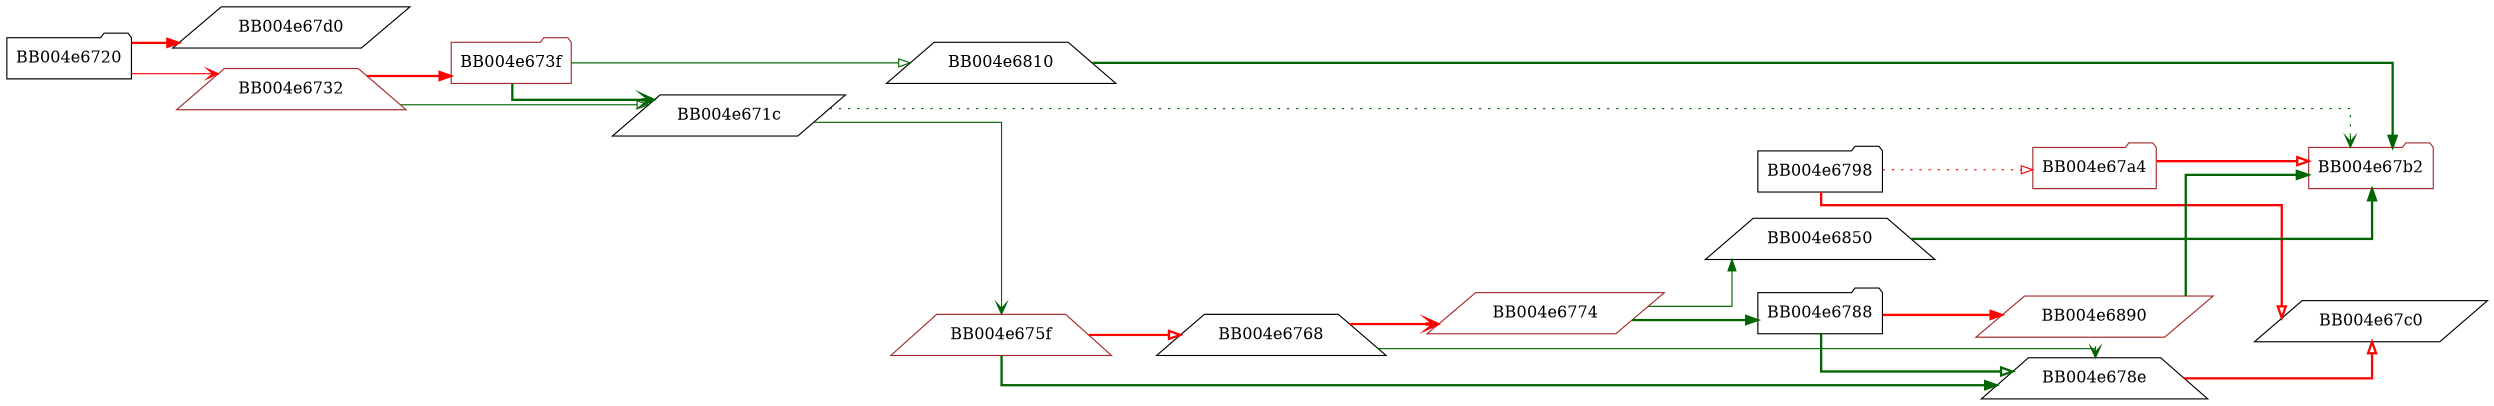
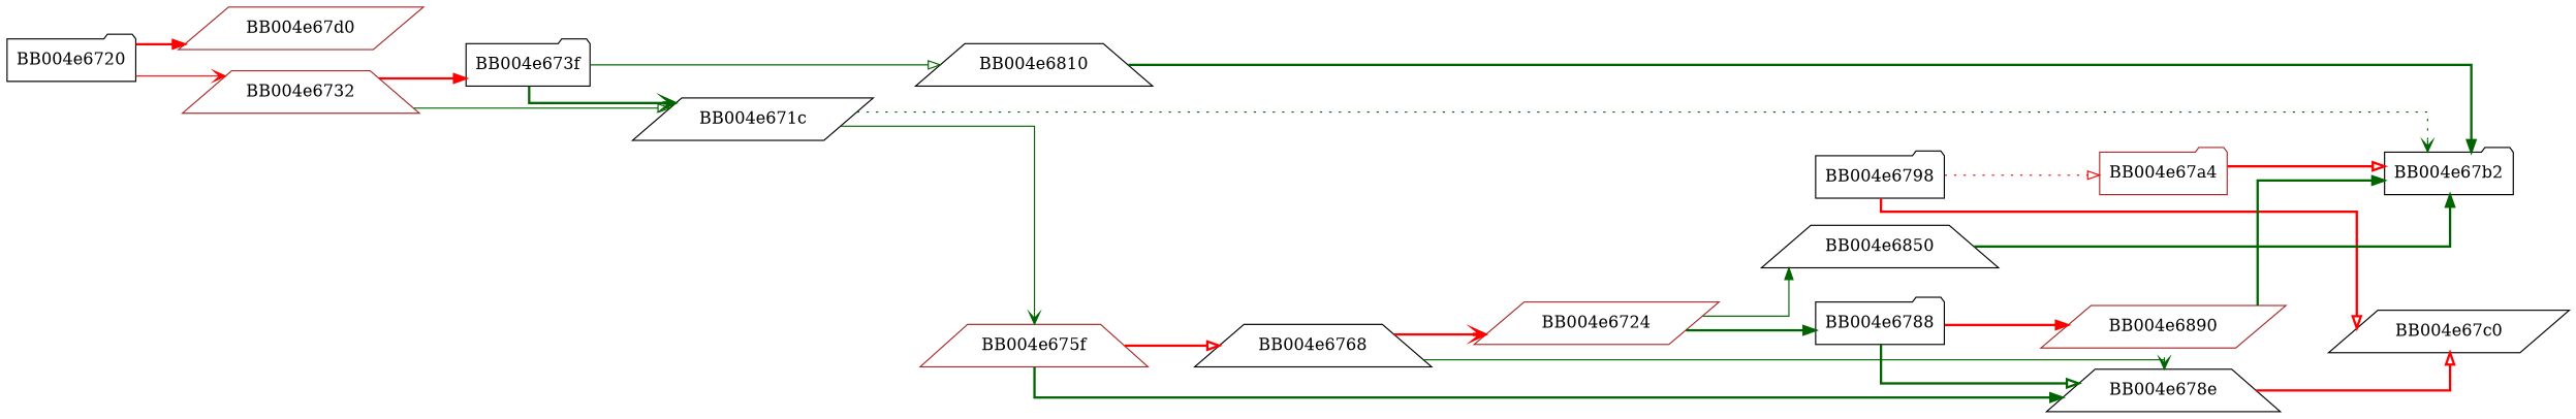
  digraph {
    rankdir=LR
    splines=ortho
    node [color=black shape=folder]
    edge [arrowhead=normal color=darkgreen style=bold]
-   BB004e67d0 [shape=parallelogram]
+   BB004e67d0 [color=brown shape=parallelogram]
    BB004e6720
    BB004e6732 [color=brown shape=trapezium]
    n4 [label=BB004e671c shape=parallelogram]
-   BB004e673f [color=brown]
-   BB004e67b2 [color=brown]
+   BB004e673f
+   BB004e67b2
    BB004e675f [color=brown shape=trapezium]
    BB004e6810 [shape=trapezium]
    BB004e678e [shape=trapezium]
    BB004e6768 [shape=trapezium]
    BB004e67c0 [shape=parallelogram]
-   BB004e6774 [color=brown shape=parallelogram]
+   BB004e6774 [color=brown shape=parallelogram label=BB004e6724]
    BB004e6798
    BB004e67a4 [color=brown]
    BB004e6850 [shape=trapezium]
    BB004e6788
    BB004e6890 [color=brown shape=parallelogram]
    BB004e6720 -> BB004e67d0 [color=red]
    BB004e6720 -> BB004e6732 [arrowhead=vee color=red style=solid]
    BB004e6732 -> n4 [arrowhead=onormal style=solid]
    BB004e6732 -> BB004e673f [color=red]
    n4 -> BB004e67b2 [arrowhead=vee style=dotted]
    n4 -> BB004e675f [arrowhead=vee style=solid]
    BB004e673f -> n4 [arrowhead=vee]
    BB004e673f -> BB004e6810 [arrowhead=onormal style=solid]
    BB004e675f -> BB004e678e
    BB004e675f -> BB004e6768 [arrowhead=onormal color=red]
    BB004e6810 -> BB004e67b2
    BB004e678e -> BB004e67c0 [arrowhead=onormal color=red]
    BB004e6768 -> BB004e678e [arrowhead=vee style=solid]
    BB004e6768 -> BB004e6774 [arrowhead=vee color=red]
    BB004e6774 -> BB004e6850 [style=solid]
    BB004e6774 -> BB004e6788
    BB004e6798 -> BB004e67c0 [arrowhead=onormal color=red]
    BB004e6798 -> BB004e67a4 [arrowhead=onormal color=red style=dotted]
    BB004e67a4 -> BB004e67b2 [arrowhead=onormal color=red]
    BB004e6850 -> BB004e67b2
    BB004e6788 -> BB004e678e [arrowhead=onormal]
    BB004e6788 -> BB004e6890 [color=red]
    BB004e6890 -> BB004e67b2
  }
